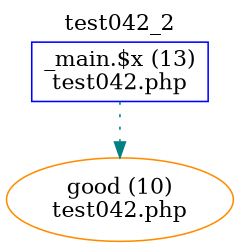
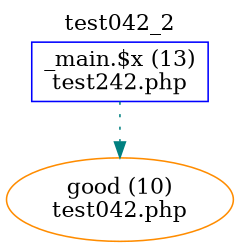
  digraph {
    label=test042_2
    labelloc=t
    fontname="DejaVu Serif"
    node [fontname="DejaVu Serif"]
-   n1 [label="_main.$x (13)\ntest042.php" shape=box color=blue]
+   n1 [label="_main.$x (13)\ntest242.php" shape=box color=blue]
    n2 [label="good (10)\ntest042.php" shape=ellipse color=darkorange]
    n1 -> n2 [color=teal style=dotted fontname="DejaVu Serif"]
  }
